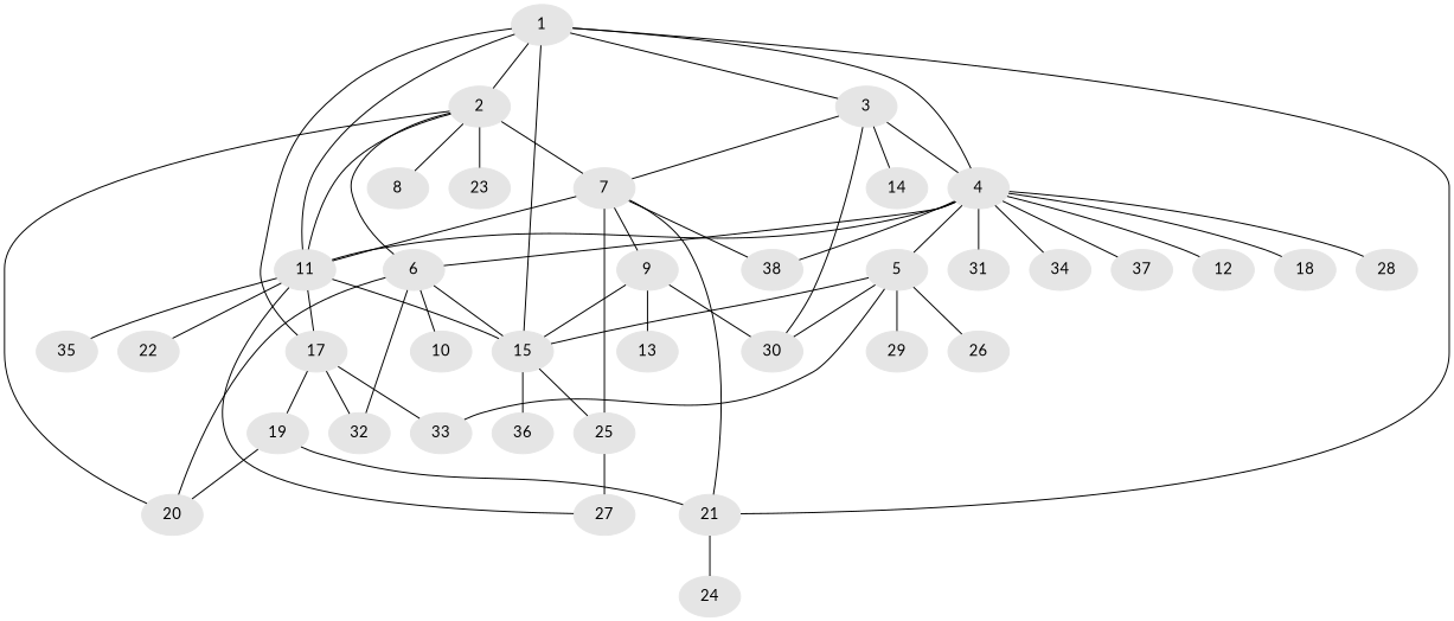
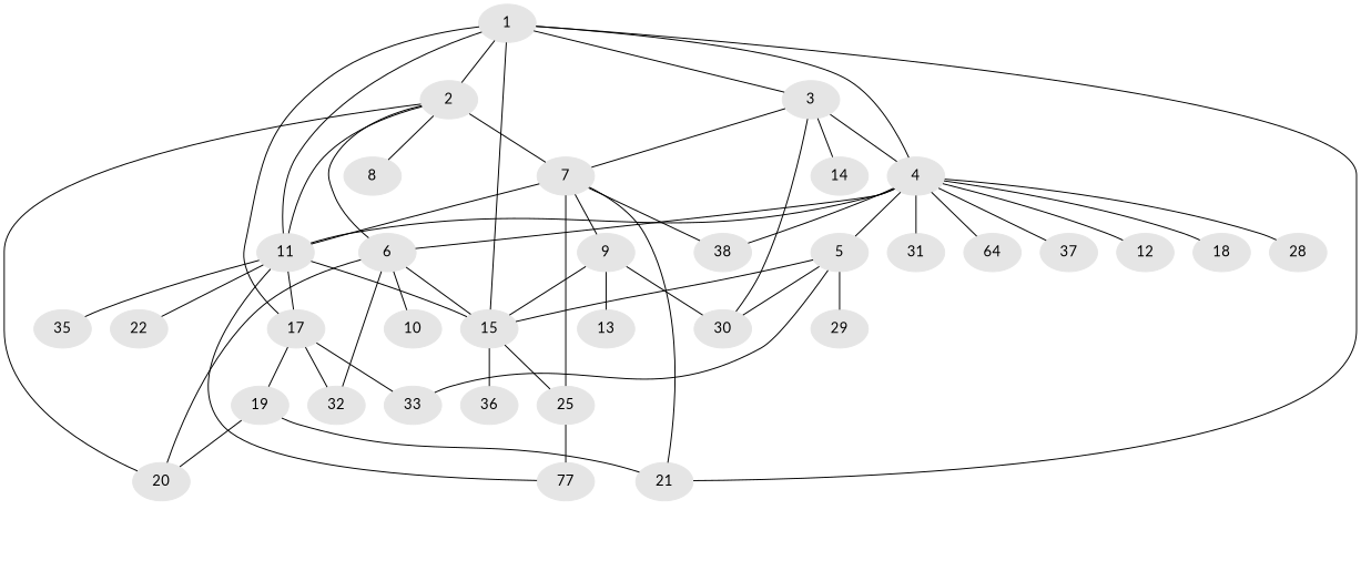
  graph {
    fontname=Lato
    node [color=gray90 fontname=Lato style=filled]
    edge [fontname=Lato weight=1.0]
    1
    2
    3
    4
    11
    15
    17
    21
    6
    7
    8
    20
-   23
    14
    30
    5
    12
    18
    28
    31
-   34
+   34 [label=64]
    37
    38
    22
-   27
+   27 [label=77]
    35
    36
    25
    33
    32
    19
-   24
    10
    9
-   26
    29
    13
    1 -- 2
    1 -- 3
    1 -- 4
    1 -- 11
    1 -- 15 [weight=4.0]
    1 -- 17
    1 -- 21
    2 -- 11
    2 -- 6
    2 -- 7 [weight=4.0]
    2 -- 8
    2 -- 20
-   2 -- 23
    3 -- 4
    3 -- 7
    3 -- 14 [weight=2.0]
    3 -- 30
    4 -- 11
    4 -- 6
    4 -- 5
    4 -- 12
    4 -- 18
    4 -- 28
    4 -- 31
    4 -- 34
    4 -- 37
    4 -- 38
    11 -- 15 [weight=2.0]
    11 -- 17
    11 -- 22
    11 -- 27
    11 -- 35
    15 -- 36
    15 -- 25
    17 -- 33
    17 -- 32
    17 -- 19 [weight=2.0]
-   21 -- 24
    6 -- 15
    6 -- 20
    6 -- 32
    6 -- 10
    7 -- 11
    7 -- 21
    7 -- 38
    7 -- 25
    7 -- 9
    5 -- 15
    5 -- 30
    5 -- 33
-   5 -- 26
    5 -- 29
    25 -- 27 [weight=3.0]
    19 -- 21
    19 -- 20
    9 -- 15
    9 -- 30 [weight=2.0]
    9 -- 13
  }
